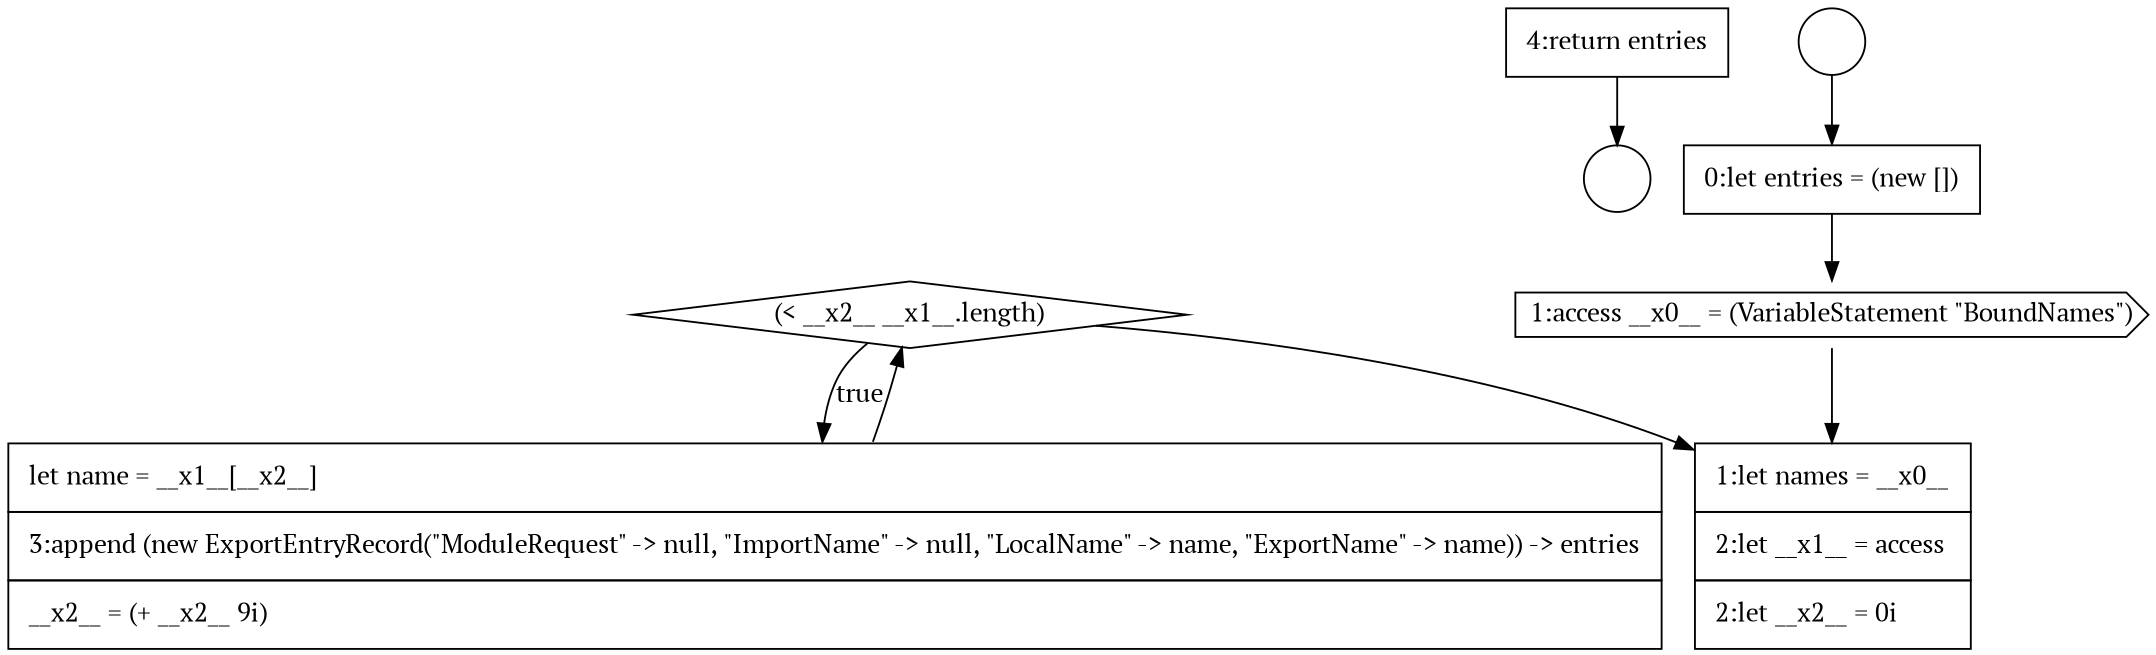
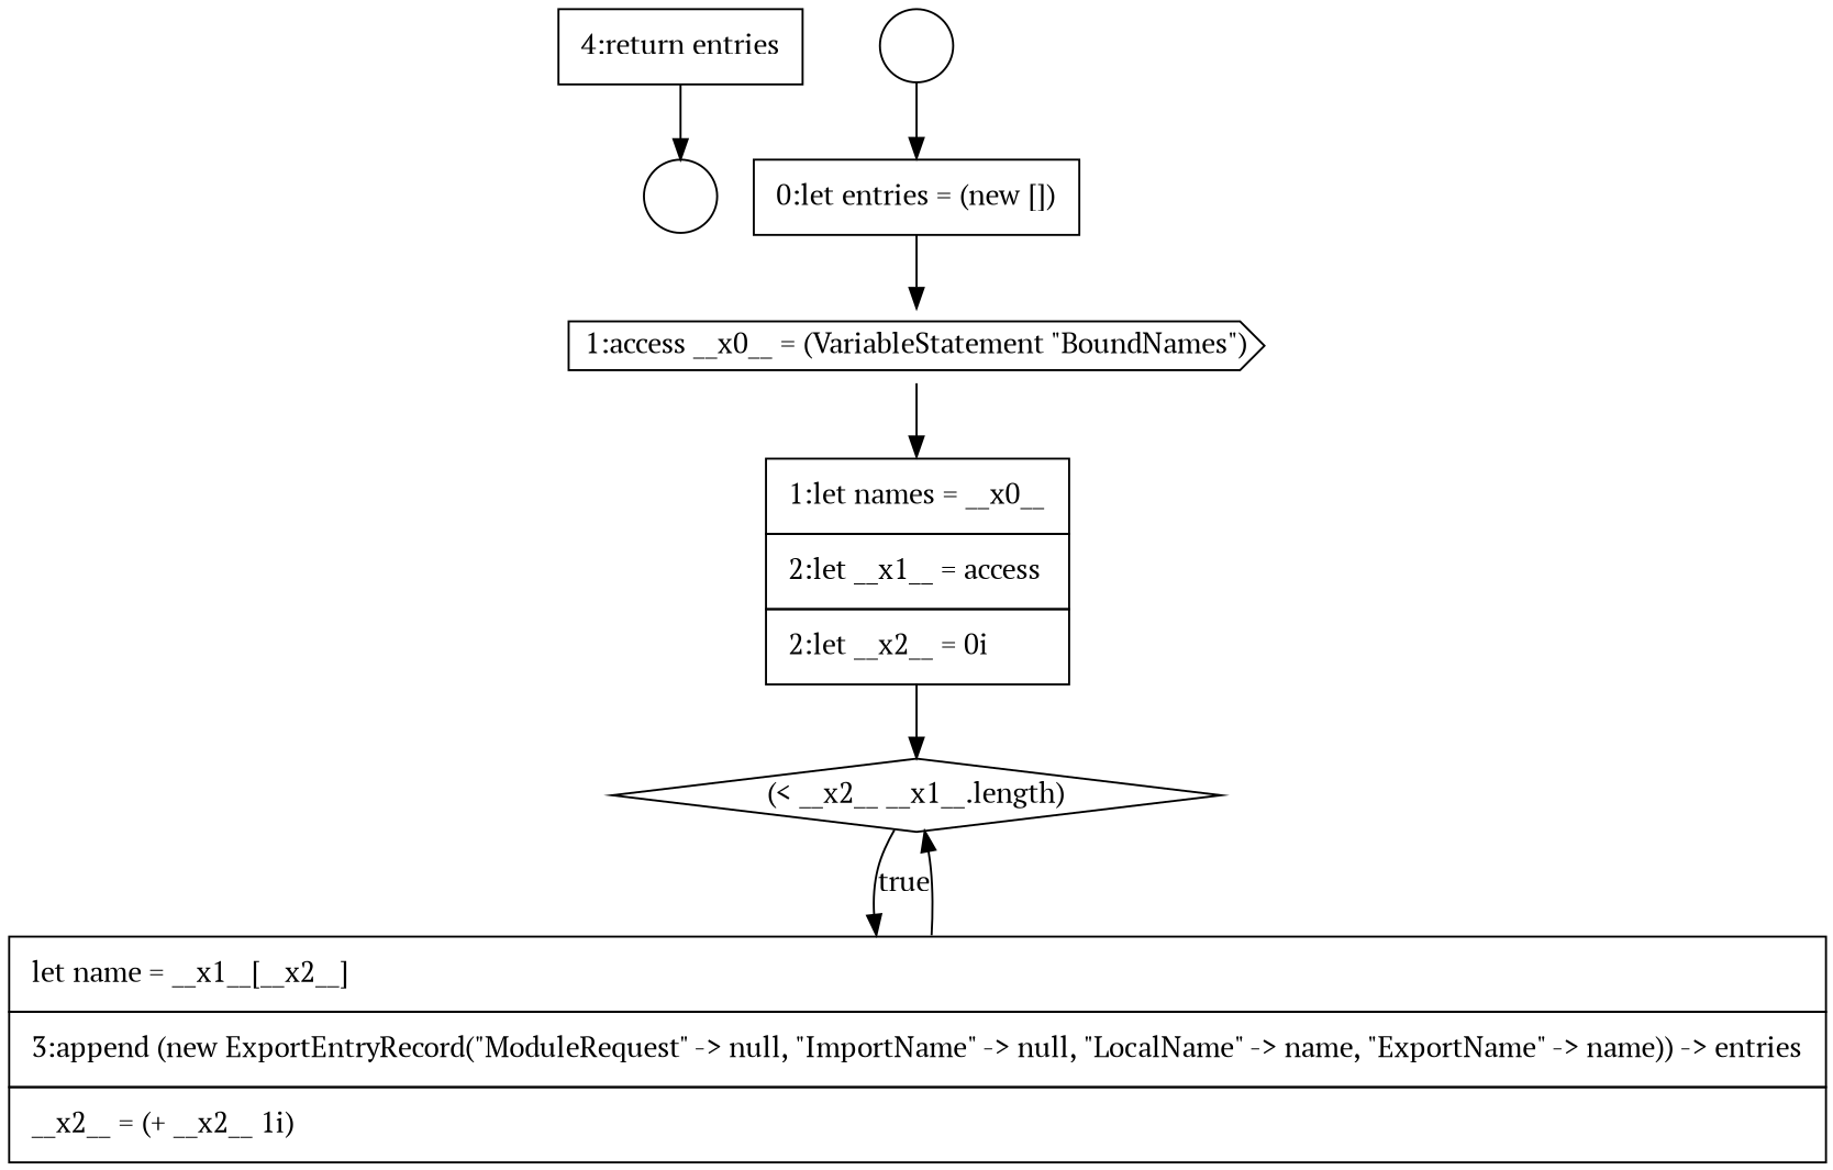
  digraph {
    fontname="PT Serif"
    node [color=black fillcolor=white fontname="PT Serif" shape=none style=filled]
    edge [color=black fontname="PT Serif"]
    n1 [label=<<font color="black">     <table border="0" cellborder="1" cellspacing="0" cellpadding="10">       <tr><td align="left">4:return entries</td></tr>     </table>   </font>> margin=0]
    n2 [label=" " shape=circle]
    n3 [label=<<font color="black">1:access __x0__ = (VariableStatement &quot;BoundNames&quot;)</font>> shape=cds]
    n4 [label=<<font color="black">     <table border="0" cellborder="1" cellspacing="0" cellpadding="10">       <tr><td align="left">1:let names = __x0__</td></tr>       <tr><td align="left">2:let __x1__ = access</td></tr>       <tr><td align="left">2:let __x2__ = 0i</td></tr>     </table>   </font>> margin=0]
    n5 [label=<<font color="black">(&lt; __x2__ __x1__.length)</font>> shape=diamond]
-   n6 [label=<<font color="black">     <table border="0" cellborder="1" cellspacing="0" cellpadding="10">       <tr><td align="left">let name = __x1__[__x2__]</td></tr>       <tr><td align="left">3:append (new ExportEntryRecord(&quot;ModuleRequest&quot; -&gt; null, &quot;ImportName&quot; -&gt; null, &quot;LocalName&quot; -&gt; name, &quot;ExportName&quot; -&gt; name)) -&gt; entries</td></tr>       <tr><td align="left">__x2__ = (+ __x2__ 9i)</td></tr>     </table>   </font>> margin=0]
+   n6 [label=<<font color="black">     <table border="0" cellborder="1" cellspacing="0" cellpadding="10">       <tr><td align="left">let name = __x1__[__x2__]</td></tr>       <tr><td align="left">3:append (new ExportEntryRecord(&quot;ModuleRequest&quot; -&gt; null, &quot;ImportName&quot; -&gt; null, &quot;LocalName&quot; -&gt; name, &quot;ExportName&quot; -&gt; name)) -&gt; entries</td></tr>       <tr><td align="left">__x2__ = (+ __x2__ 1i)</td></tr>     </table>   </font>> margin=0]
    n7 [label=" " shape=circle]
    n8 [label=<<font color="black">     <table border="0" cellborder="1" cellspacing="0" cellpadding="10">       <tr><td align="left">0:let entries = (new [])</td></tr>     </table>   </font>> margin=0]
    n1 -> n2
    n3 -> n4
-   n5 -> n4
+   n4 -> n5
    n5 -> n6 [label=<<font color="black">true</font>>]
    n6 -> n5
    n7 -> n8
    n8 -> n3
  }
